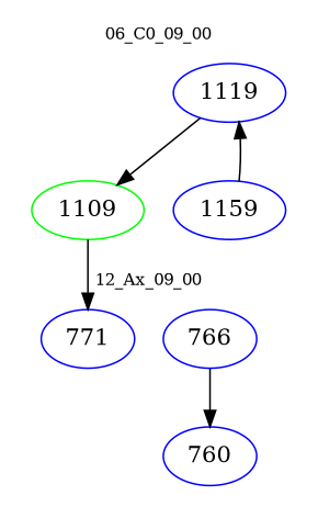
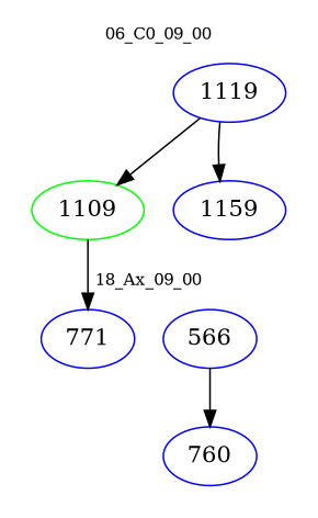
  digraph {
    node [color=blue]
    edge [color=black]
-   n1 [label=766]
+   n1 [label=566]
    n2 [label=760]
    n3 [label=771]
    n4 [label=1119]
    n5 [color=green label=1109]
    n6 [label=1159]
    subgraph cluster_1 {
      color=white
      fontsize=10
-     label="12_Ax_09_00"
+     label="18_Ax_09_00"
      n1
      n2
      n3
    }
    subgraph cluster_2 {
      color=white
      fontsize=10
      label="06_C0_09_00"
      n4
      n5
      n6
    }
    n1 -> n2
    n4 -> n5
-   n6 -> n4
+   n4 -> n6
    n5 -> n3
  }
